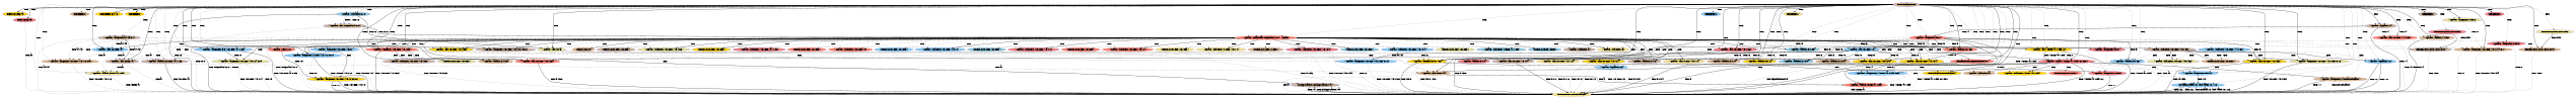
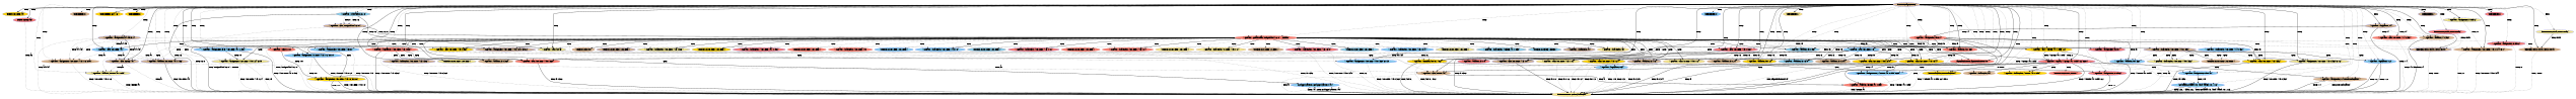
  digraph {
    fontname="DejaVu Serif"
    node [color=blue fillcolor=tan fontname="DejaVu Serif" style=filled]
    edge [fontname="DejaVu Serif" style=dashed]
    n1 [label="(METHOD,tftp_connect)"]
    n2 [fillcolor=gold label="(PARAM,_QWORD *a1)"]
    n3 [fillcolor=salmon label="(PARAM,_BYTE *a2)"]
    n4 [label="(<operator>.assignment,a1[148] = v4)"]
    n5 [label="(<operator>.logicalNot,!v4)"]
    n6 [color=brown label="(IDENTIFIER,L,)"]
    n7 [color=brown fillcolor=salmon label="(<operator>.assignment,v5 = v4)"]
    n8 [color=brown fillcolor=gold label="(IDENTIFIER,v6,if ( v6 ))"]
    n9 [color=brown fillcolor=gold label="(IDENTIFIER,L,)"]
    n10 [color=brown fillcolor=salmon label="(<operator>.greaterThan,(unsigned int)(v6 - 8) > 0xFFB0)"]
    n11 [color=brown fillcolor=skyblue label="(<operator>.subtraction,v6 - 8)"]
    n12 [label="(RETURN,return result;,return result;)"]
    n13 [fillcolor=salmon label="(IDENTIFIER,result,return result;)"]
    n14 [fillcolor=gold label="(<operator>.lessThan,(int)v6 < 512)"]
    n15 [fillcolor=khaki label="(<operator>.cast,(int)v6)"]
    n16 [fillcolor=salmon label="(<operator>.assignment,v8 = 512)"]
    n17 [fillcolor=gold label="(<operator>.cast,(_QWORD *)(v5 + 352))"]
    n18 [color=brown fillcolor=skyblue label="(<operator>.addition,v5 + 352)"]
    n19 [fillcolor=khaki label="(<operator>.assignment,v7 = 512)"]
    n20 [fillcolor=salmon label="(<operator>.assignment,v8 = 512)"]
    n21 [color=brown fillcolor=salmon label="(<operator>.cast,(_QWORD *)(v4 + 352))"]
    n22 [color=brown label="(<operator>.addition,v4 + 352)"]
    n23 [fillcolor=khaki label="(<operator>.assignment,*(_QWORD *)(v5 + 352) = v12)"]
    n24 [fillcolor=gold label="(<operator>.cast,(_QWORD *)(v5 + 352))"]
    n25 [fillcolor=skyblue label="(<operator>.addition,v5 + 352)"]
    n26 [fillcolor=skyblue label="(<operator>.logicalNot,!v12)"]
    n27 [fillcolor=skyblue label="(IDENTIFIER,L,)"]
    n28 [fillcolor=salmon label="(<operator>.cast,(_QWORD *)(v5 + 360))"]
    n29 [color=brown fillcolor=salmon label="(<operator>.addition,v5 + 360)"]
    n30 [fillcolor=skyblue label="(<operator>.assignment,*(_QWORD *)(v5 + 360) = v13)"]
    n31 [color=brown fillcolor=salmon label="(<operator>.cast,(_QWORD *)(v5 + 360))"]
    n32 [color=brown label="(<operator>.addition,v5 + 360)"]
    n33 [fillcolor=skyblue label="(<operator>.logicalNot,!v13)"]
    n34 [color=brown fillcolor=khaki label="(IDENTIFIER,L,)"]
    n35 [fillcolor=skyblue label="(<operator>.assignment,v9 = *((_DWORD *)a1 + 156))"]
    n36 [label="(<operator>.addition,(_DWORD *)a1 + 156)"]
    n37 [fillcolor=skyblue label="(<operator>.cast,(_DWORD *)a1)"]
    n38 [fillcolor=skyblue label="(<operator>.assignment,*(_DWORD *)v5 = 0)"]
    n39 [fillcolor=skyblue label="(<operator>.cast,(_DWORD *)v5)"]
    n40 [label="(<operator>.cast,(_DWORD *)(v5 + 8))"]
    n41 [color=brown fillcolor=salmon label="(<operator>.minus,-100)"]
    n42 [color=brown label="(<operator>.assignment,*(_QWORD *)(v5 + 16) = a1)"]
    n43 [color=brown fillcolor=khaki label="(<operator>.cast,(_QWORD *)(v5 + 16))"]
    n44 [label="(<operator>.addition,v5 + 16)"]
    n45 [fillcolor=khaki label="(<operator>.assignment,*(_DWORD *)(v5 + 24) = v9)"]
    n46 [fillcolor=gold label="(<operator>.cast,(_DWORD *)(v5 + 24))"]
    n47 [color=brown label="(<operator>.addition,v5 + 24)"]
    n48 [fillcolor=skyblue label="(<operator>.assignment,*(_WORD *)(v5 + 72) = v10)"]
    n49 [color=brown fillcolor=khaki label="(<operator>.cast,(_WORD *)(v5 + 72))"]
    n50 [fillcolor=gold label="(<operator>.addition,v5 + 72)"]
    n51 [label="(<operator>.assignment,*(_DWORD *)(v5 + 340) = 512)"]
    n52 [color=brown fillcolor=gold label="(<operator>.cast,(_DWORD *)(v5 + 340))"]
    n53 [color=brown fillcolor=skyblue label="(<operator>.addition,v5 + 340)"]
    n54 [color=brown label="(<operator>.assignment,*(_DWORD *)(v5 + 344) = v7)"]
    n55 [color=brown fillcolor=gold label="(<operator>.cast,(_DWORD *)(v5 + 344))"]
    n56 [color=brown label="(<operator>.addition,v5 + 344)"]
    n57 [color=brown fillcolor=salmon label="(tftp_set_timeouts,tftp_set_timeouts(v5))"]
    n58 [fillcolor=salmon label="(<operator>.equals,(*((_BYTE *)a1 + 895) & 2) == 0)"]
    n59 [color=brown fillcolor=gold label="(<operator>.and,*((_BYTE *)a1 + 895) & 2)"]
    n60 [fillcolor=khaki label="(<operator>.addition,(_BYTE *)a1 + 895)"]
    n61 [label="(<operator>.cast,(_BYTE *)a1)"]
    n62 [color=brown label="(<operator>.assignment,v14 = __errno_location())"]
    n63 [fillcolor=skyblue label="(<operator>.assignment,v15 = *a1)"]
    n64 [fillcolor=skyblue label="(Curl_failf,Curl_failf(v15, \"bind() failed; %s\", v16))"]
    n65 [label="(IDENTIFIER,L,)"]
    n66 [fillcolor=skyblue label="(<operators>.assignmentOr,*((_BYTE *)a1 + 895) |= 2u)"]
    n67 [color=brown fillcolor=salmon label="(<operator>.addition,(_BYTE *)a1 + 895)"]
    n68 [color=brown label="(<operator>.cast,(_BYTE *)a1)"]
    n69 [fillcolor=salmon label="(IDENTIFIER,L,)"]
    n70 [fillcolor=salmon label="(<operator>.assignment,*a2 = 1)"]
    n71 [color=brown label="(RETURN,return result;,return result;)"]
    n72 [fillcolor=khaki label="(IDENTIFIER,result,return result;)"]
    n73 [color=brown fillcolor=khaki label="(METHOD_PARAM,__int64 __fastcall)"]
    n74 [fillcolor=salmon label="(<operator>.addition,v5 + 8)"]
    n75 [color=brown fillcolor=salmon label="(<operator>.logicalNot,!*(_QWORD *)(v5 + 360))"]
    n76 [fillcolor=gold label="(<operator>.assignment,*(_DWORD *)(v5 + 8) = -100)"]
-   n77 [label="(Curl_pgrsStartNow,Curl_pgrsStartNow(*a1))"]
+   n77 [fillcolor=skyblue label="(Curl_pgrsStartNow,Curl_pgrsStartNow(*a1))"]
    n78 [color=brown label="(UNKNOWN,int,int)"]
    n79 [label="(<operator>.indirection,*(_QWORD *)(v5 + 352))"]
    n80 [label="(UNKNOWN,_QWORD *,_QWORD *)"]
    n81 [fillcolor=khaki label="(<operator>.indirection,*(_QWORD *)(v5 + 360))"]
    n82 [fillcolor=gold label="(UNKNOWN,_QWORD *,_QWORD *)"]
    n83 [fillcolor=salmon label="(<operator>.indirection,*((_DWORD *)a1 + 156))"]
    n84 [color=brown fillcolor=salmon label="(UNKNOWN,_DWORD *,_DWORD *)"]
    n85 [color=brown fillcolor=salmon label="(<operator>.indirection,*(_DWORD *)v5)"]
    n86 [fillcolor=skyblue label="(UNKNOWN,_DWORD *,_DWORD *)"]
    n87 [fillcolor=skyblue label="(<operator>.indirection,*(_DWORD *)(v5 + 8))"]
    n88 [color=brown fillcolor=skyblue label="(UNKNOWN,_DWORD *,_DWORD *)"]
    n89 [fillcolor=salmon label="(<operator>.indirection,*(_QWORD *)(v5 + 16))"]
    n90 [color=brown fillcolor=salmon label="(UNKNOWN,_QWORD *,_QWORD *)"]
    n91 [color=brown fillcolor=salmon label="(<operator>.indirection,*(_DWORD *)(v5 + 24))"]
    n92 [color=brown fillcolor=khaki label="(UNKNOWN,_DWORD *,_DWORD *)"]
    n93 [color=brown fillcolor=khaki label="(<operator>.indirection,*(_WORD *)(v5 + 72))"]
    n94 [color=brown label="(UNKNOWN,_WORD *,_WORD *)"]
    n95 [fillcolor=salmon label="(<operator>.indirection,*(_DWORD *)(v5 + 340))"]
    n96 [color=brown fillcolor=skyblue label="(UNKNOWN,_DWORD *,_DWORD *)"]
    n97 [fillcolor=skyblue label="(<operator>.indirection,*(_DWORD *)(v5 + 344))"]
    n98 [fillcolor=khaki label="(UNKNOWN,_DWORD *,_DWORD *)"]
    n99 [color=brown fillcolor=skyblue label="(<operator>.indirection,*((_BYTE *)a1 + 895))"]
    n100 [color=brown fillcolor=skyblue label="(UNKNOWN,_BYTE *,_BYTE *)"]
    n101 [label="(<operator>.indirection,*a1)"]
    n102 [color=brown fillcolor=khaki label="(<operator>.indirection,*a2)"]
    n103 [label="(<operator>.cast,(unsigned int)(v6 - 8))"]
    n104 [fillcolor=gold label="(__errno_location,__errno_location())"]
    n105 [color=brown label="(<operator>.indirection,*a1)"]
    n106 [color=brown fillcolor=gold label="(<operator>.indirection,*((_BYTE *)a1 + 895))"]
    n107 [color=brown fillcolor=salmon label="(UNKNOWN,_BYTE *,_BYTE *)"]
    n108 [label="(<operator>.indirection,*(_QWORD *)(v5 + 360))"]
    n109 [fillcolor=khaki label="(UNKNOWN,_QWORD *,_QWORD *)"]
    n110 [fillcolor=khaki label="(<operator>.indirection,*(_QWORD *)(v5 + 352))"]
    n111 [color=brown label="(UNKNOWN,_QWORD *,_QWORD *)"]
    n112 [fillcolor=skyblue label="(<operator>.indirection,*(_QWORD *)(v4 + 352))"]
    n1 -> n2 [label="DDG: " style=bold]
    n1 -> n3 [label="DDG: " style=bold]
    n1 -> n4 [label="DDG: "]
    n1 -> n5 [label="DDG: " style=bold]
    n1 -> n6 [label="DDG: "]
    n1 -> n7 [label="DDG: "]
    n1 -> n8 [label="DDG: " style=bold]
    n1 -> n9 [label="DDG: " style=bold]
    n1 -> n10 [label="DDG: "]
    n1 -> n11 [label="DDG: "]
    n1 -> n12 [label="DDG: " style=bold]
    n1 -> n13 [label="DDG: "]
    n1 -> n14 [label="DDG: " style=bold]
    n1 -> n15 [label="DDG: " style=bold]
    n1 -> n16 [label="DDG: "]
    n1 -> n17 [label="DDG: "]
    n1 -> n18 [label="DDG: "]
    n1 -> n19 [label="DDG: " style=bold]
    n1 -> n20 [label="DDG: "]
    n1 -> n21 [label="DDG: " style=bold]
    n1 -> n22 [label="DDG: "]
    n1 -> n23 [label="DDG: " style=bold]
    n1 -> n24 [label="DDG: " style=bold]
    n1 -> n25 [label="DDG: "]
    n1 -> n26 [label="DDG: "]
    n1 -> n27 [label="DDG: "]
    n1 -> n28 [label="DDG: " style=bold]
    n1 -> n29 [label="DDG: " style=bold]
    n1 -> n30 [label="DDG: " style=bold]
    n1 -> n31 [label="DDG: " style=bold]
    n1 -> n32 [label="DDG: " style=bold]
    n1 -> n33 [label="DDG: "]
    n1 -> n34 [label="DDG: " style=bold]
    n1 -> n35 [label="DDG: "]
    n1 -> n36 [label="DDG: "]
    n1 -> n37 [label="DDG: " style=bold]
    n1 -> n38 [label="DDG: "]
    n1 -> n39 [label="DDG: "]
    n1 -> n40 [label="DDG: " style=bold]
    n1 -> n41 [label="DDG: " style=bold]
    n1 -> n42 [label="DDG: "]
    n1 -> n43 [label="DDG: " style=bold]
    n1 -> n44 [label="DDG: " style=bold]
    n1 -> n45 [label="DDG: "]
    n1 -> n46 [label="DDG: "]
    n1 -> n47 [label="DDG: "]
    n1 -> n48 [label="DDG: " style=bold]
    n1 -> n49 [label="DDG: "]
    n1 -> n50 [label="DDG: "]
    n1 -> n51 [label="DDG: " style=bold]
    n1 -> n52 [label="DDG: "]
    n1 -> n53 [label="DDG: "]
    n1 -> n54 [label="DDG: " style=bold]
    n1 -> n55 [label="DDG: " style=bold]
    n1 -> n56 [label="DDG: "]
    n1 -> n57 [label="DDG: " style=bold]
    n1 -> n58 [label="DDG: " style=bold]
    n1 -> n59 [label="DDG: "]
    n1 -> n60 [label="DDG: "]
    n1 -> n61 [label="DDG: " style=bold]
    n1 -> n62 [label="DDG: "]
    n1 -> n63 [label="DDG: "]
    n1 -> n64 [label="DDG: "]
    n1 -> n65 [label="DDG: " style=bold]
    n1 -> n66 [label="DDG: "]
    n1 -> n67 [label="DDG: " style=bold]
    n1 -> n68 [label="DDG: " style=bold]
    n1 -> n69 [label="DDG: " style=bold]
    n1 -> n70 [label="DDG: "]
    n1 -> n71 [label="DDG: " style=bold]
    n1 -> n72 [label="DDG: "]
    n3 -> n73 [label="DDG: a2"]
    n4 -> n37 [label="DDG: a1[148]"]
    n4 -> n42 [label="DDG: a1[148]"]
    n4 -> n61 [label="DDG: a1[148]" style=bold]
    n4 -> n68 [label="DDG: a1[148]"]
    n4 -> n73 [label="DDG: a1[148]"]
    n5 -> n7 [label="DDG: v4" style=bold]
    n5 -> n21 [label="DDG: v4"]
    n5 -> n22 [label="DDG: v4"]
    n5 -> n73 [label="DDG: !v4" style=bold]
    n7 -> n17 [label="DDG: v5"]
    n7 -> n18 [label="DDG: v5"]
    n7 -> n24 [label="DDG: v5" style=bold]
    n7 -> n25 [label="DDG: v5" style=bold]
    n7 -> n28 [label="DDG: v5"]
    n7 -> n29 [label="DDG: v5"]
    n7 -> n31 [label="DDG: v5" style=bold]
    n7 -> n32 [label="DDG: v5"]
    n7 -> n39 [label="DDG: v5" style=bold]
    n7 -> n73 [label="DDG: v4" style=bold]
    n7 -> n73 [label="DDG: v5" style=bold]
    n10 -> n12 [label="CDG: "]
    n10 -> n14 [label="CDG: " style=bold]
    n10 -> n15 [label="CDG: "]
    n10 -> n17 [label="CDG: " style=bold]
    n10 -> n18 [label="CDG: " style=bold]
    n10 -> n28 [label="CDG: "]
    n10 -> n29 [label="CDG: " style=bold]
    n10 -> n35 [label="CDG: "]
    n10 -> n36 [label="CDG: "]
    n10 -> n37 [label="CDG: " style=bold]
    n10 -> n38 [label="CDG: "]
    n10 -> n39 [label="CDG: "]
    n10 -> n40 [label="CDG: " style=bold]
    n10 -> n41 [label="CDG: "]
    n10 -> n42 [label="CDG: "]
    n10 -> n43 [label="CDG: "]
    n10 -> n44 [label="CDG: " style=bold]
    n10 -> n45 [label="CDG: " style=bold]
    n10 -> n46 [label="CDG: "]
    n10 -> n47 [label="CDG: "]
-   n10 -> n48 [label="CDG: " style=bold]
+   n10 -> n48 [label="CDG: "]
    n10 -> n49 [label="CDG: " style=bold]
    n10 -> n50 [label="CDG: "]
    n10 -> n51 [label="CDG: " style=bold]
    n10 -> n52 [label="CDG: " style=bold]
    n10 -> n53 [label="CDG: "]
    n10 -> n54 [label="CDG: "]
    n10 -> n55 [label="CDG: " style=bold]
    n10 -> n56 [label="CDG: "]
    n10 -> n57 [label="CDG: " style=bold]
    n10 -> n58 [label="CDG: " style=bold]
    n10 -> n59 [label="CDG: " style=bold]
    n10 -> n60 [label="CDG: "]
    n10 -> n61 [label="CDG: "]
    n10 -> n70 [label="CDG: " style=bold]
    n10 -> n71 [label="CDG: "]
    n10 -> n73 [label="DDG: (unsigned int)(v6 - 8) > 0xFFB0" style=bold]
    n10 -> n73 [label="DDG: (unsigned int)(v6 - 8)"]
    n10 -> n74 [label="CDG: " style=bold]
    n10 -> n75 [label="CDG: "]
    n10 -> n76 [label="CDG: " style=bold]
    n10 -> n77 [label="CDG: " style=bold]
    n10 -> n78 [label="CDG: " style=bold]
    n10 -> n79 [label="CDG: " style=bold]
    n10 -> n80 [label="CDG: "]
    n10 -> n81 [label="CDG: " style=bold]
    n10 -> n82 [label="CDG: " style=bold]
    n10 -> n83 [label="CDG: "]
    n10 -> n84 [label="CDG: "]
    n10 -> n85 [label="CDG: "]
    n10 -> n86 [label="CDG: "]
    n10 -> n87 [label="CDG: " style=bold]
    n10 -> n88 [label="CDG: "]
    n10 -> n89 [label="CDG: " style=bold]
    n10 -> n90 [label="CDG: "]
    n10 -> n91 [label="CDG: " style=bold]
    n10 -> n92 [label="CDG: "]
    n10 -> n93 [label="CDG: " style=bold]
    n10 -> n94 [label="CDG: "]
    n10 -> n95 [label="CDG: " style=bold]
    n10 -> n96 [label="CDG: " style=bold]
    n10 -> n97 [label="CDG: "]
    n10 -> n98 [label="CDG: "]
    n10 -> n99 [label="CDG: "]
    n10 -> n100 [label="CDG: " style=bold]
    n10 -> n101 [label="CDG: "]
    n10 -> n102 [label="CDG: " style=bold]
    n11 -> n15 [label="DDG: v6" style=bold]
    n11 -> n73 [label="DDG: v6" style=bold]
    n11 -> n103 [label="DDG: v6"]
    n11 -> n103 [label="DDG: 8"]
    n12 -> n73 [label="DDG: <RET>"]
    n13 -> n12 [label="DDG: result"]
    n14 -> n16 [label="CDG: " style=bold]
    n14 -> n73 [label="DDG: (int)v6" style=bold]
    n14 -> n73 [label="DDG: (int)v6 < 512"]
    n15 -> n14 [label="DDG: v6"]
    n15 -> n73 [label="DDG: v6"]
    n16 -> n73 [label="DDG: v8" style=bold]
    n17 -> n73 [label="DDG: v5 + 352"]
    n19 -> n54 [label="DDG: v7"]
    n20 -> n73 [label="DDG: v8"]
    n21 -> n73 [label="DDG: v4 + 352"]
    n22 -> n73 [label="DDG: v4" style=bold]
    n23 -> n73 [label="DDG: *(_QWORD *)(v5 + 352)" style=bold]
    n24 -> n73 [label="DDG: v5 + 352" style=bold]
    n26 -> n73 [label="DDG: v12" style=bold]
    n26 -> n73 [label="DDG: !v12" style=bold]
    n28 -> n73 [label="DDG: v5 + 360" style=bold]
    n30 -> n73 [label="DDG: *(_QWORD *)(v5 + 360)"]
    n31 -> n73 [label="DDG: v5 + 360" style=bold]
    n33 -> n73 [label="DDG: !v13"]
    n33 -> n73 [label="DDG: v13"]
    n35 -> n45 [label="DDG: v9" style=bold]
    n35 -> n73 [label="DDG: *((_DWORD *)a1 + 156)" style=bold]
    n36 -> n73 [label="DDG: (_DWORD *)a1" style=bold]
    n37 -> n36 [label="DDG: a1"]
    n37 -> n42 [label="DDG: a1"]
    n37 -> n61 [label="DDG: a1"]
    n38 -> n73 [label="DDG: *(_DWORD *)v5"]
    n39 -> n40 [label="DDG: v5"]
    n39 -> n43 [label="DDG: v5"]
    n39 -> n44 [label="DDG: v5"]
    n39 -> n46 [label="DDG: v5"]
    n39 -> n47 [label="DDG: v5" style=bold]
    n39 -> n49 [label="DDG: v5"]
    n39 -> n50 [label="DDG: v5"]
    n39 -> n52 [label="DDG: v5" style=bold]
    n39 -> n53 [label="DDG: v5" style=bold]
    n39 -> n55 [label="DDG: v5"]
    n39 -> n56 [label="DDG: v5"]
-   n39 -> n57 [label="WORD: v5"]
+   n39 -> n57 [label="DDG: v5"]
    n39 -> n74 [label="DDG: v5"]
    n40 -> n73 [label="DDG: v5 + 8" style=bold]
    n41 -> n76 [label="DDG: 100" style=bold]
    n42 -> n73 [label="DDG: *(_QWORD *)(v5 + 16)"]
    n43 -> n73 [label="DDG: v5 + 16"]
    n45 -> n73 [label="DDG: *(_DWORD *)(v5 + 24)"]
    n45 -> n73 [label="DDG: v9"]
    n46 -> n73 [label="DDG: v5 + 24"]
    n48 -> n73 [label="DDG: *(_WORD *)(v5 + 72)" style=bold]
    n48 -> n73 [label="DDG: v10"]
    n49 -> n73 [label="DDG: v5 + 72"]
    n51 -> n73 [label="DDG: *(_DWORD *)(v5 + 340)"]
    n52 -> n73 [label="DDG: v5 + 340"]
    n54 -> n73 [label="DDG: v7"]
    n54 -> n73 [label="DDG: *(_DWORD *)(v5 + 344)"]
    n55 -> n73 [label="DDG: v5 + 344" style=bold]
    n57 -> n73 [label="DDG: tftp_set_timeouts(v5)"]
    n57 -> n73 [label="DDG: v5" style=bold]
    n58 -> n62 [label="CDG: " style=bold]
    n58 -> n63 [label="CDG: "]
    n58 -> n64 [label="CDG: "]
    n58 -> n66 [label="CDG: "]
    n58 -> n67 [label="CDG: "]
    n58 -> n68 [label="CDG: " style=bold]
    n58 -> n73 [label="DDG: (*((_BYTE *)a1 + 895) & 2) == 0"]
    n58 -> n73 [label="DDG: *((_BYTE *)a1 + 895) & 2" style=bold]
    n58 -> n104 [label="QWORD: " style=bold]
    n58 -> n105 [label="CDG: " style=bold]
    n58 -> n106 [label="CDG: " style=bold]
    n58 -> n107 [label="CDG: "]
    n59 -> n58 [label="DDG: *((_BYTE *)a1 + 895)" style=bold]
    n59 -> n58 [label="DDG: 2"]
    n59 -> n66 [label="DDG: *((_BYTE *)a1 + 895)"]
    n59 -> n73 [label="DDG: *((_BYTE *)a1 + 895)" style=bold]
    n60 -> n73 [label="DDG: (_BYTE *)a1"]
    n61 -> n60 [label="DDG: a1"]
    n61 -> n68 [label="DDG: a1"]
    n61 -> n73 [label="DDG: a1"]
    n62 -> n73 [label="DDG: v14" style=bold]
    n62 -> n73 [label="DDG: __errno_location()"]
    n63 -> n64 [label="DDG: v15" style=bold]
    n64 -> n73 [label="DDG: v15" style=bold]
    n64 -> n73 [label="DDG: v16" style=bold]
    n64 -> n73 [label="DDG: Curl_failf(v15, \"bind() failed; %s\", v16)" style=bold]
    n66 -> n73 [label="DDG: *((_BYTE *)a1 + 895)"]
    n67 -> n73 [label="DDG: (_BYTE *)a1"]
    n68 -> n67 [label="DDG: a1" style=bold]
    n68 -> n73 [label="DDG: a1"]
    n70 -> n73 [label="DDG: *a2"]
    n71 -> n73 [label="DDG: <RET>"]
    n72 -> n71 [label="DDG: result" style=bold]
    n75 -> n30 [label="CDG: "]
    n75 -> n31 [label="CDG: " style=bold]
    n75 -> n32 [label="CDG: "]
    n75 -> n33 [label="CDG: "]
    n75 -> n73 [label="DDG: !*(_QWORD *)(v5 + 360)" style=bold]
    n75 -> n73 [label="DDG: *(_QWORD *)(v5 + 360)"]
    n75 -> n108 [label="CDG: "]
    n75 -> n109 [label="CDG: " style=bold]
    n76 -> n73 [label="DDG: -100" style=bold]
    n76 -> n73 [label="DDG: *(_DWORD *)(v5 + 8)" style=bold]
    n77 -> n73 [label="DDG: Curl_pgrsStartNow(*a1)" style=bold]
    n77 -> n73 [label="DDG: *a1" style=bold]
    n79 -> n23 [label="CDG: " style=bold]
    n79 -> n24 [label="CDG: "]
    n79 -> n25 [label="CDG: "]
    n79 -> n26 [label="CDG: " style=bold]
    n79 -> n110 [label="CDG: " style=bold]
    n79 -> n111 [label="CDG: " style=bold]
    n103 -> n10 [label="DDG: v6 - 8" style=bold]
    n103 -> n73 [label="DDG: v6 - 8"]
    n112 -> n23 [label="CDG: "]
    n112 -> n24 [label="CDG: "]
    n112 -> n25 [label="CDG: "]
    n112 -> n26 [label="CDG: "]
    n112 -> n110 [label="CDG: "]
    n112 -> n111 [label="CDG: "]
  }
